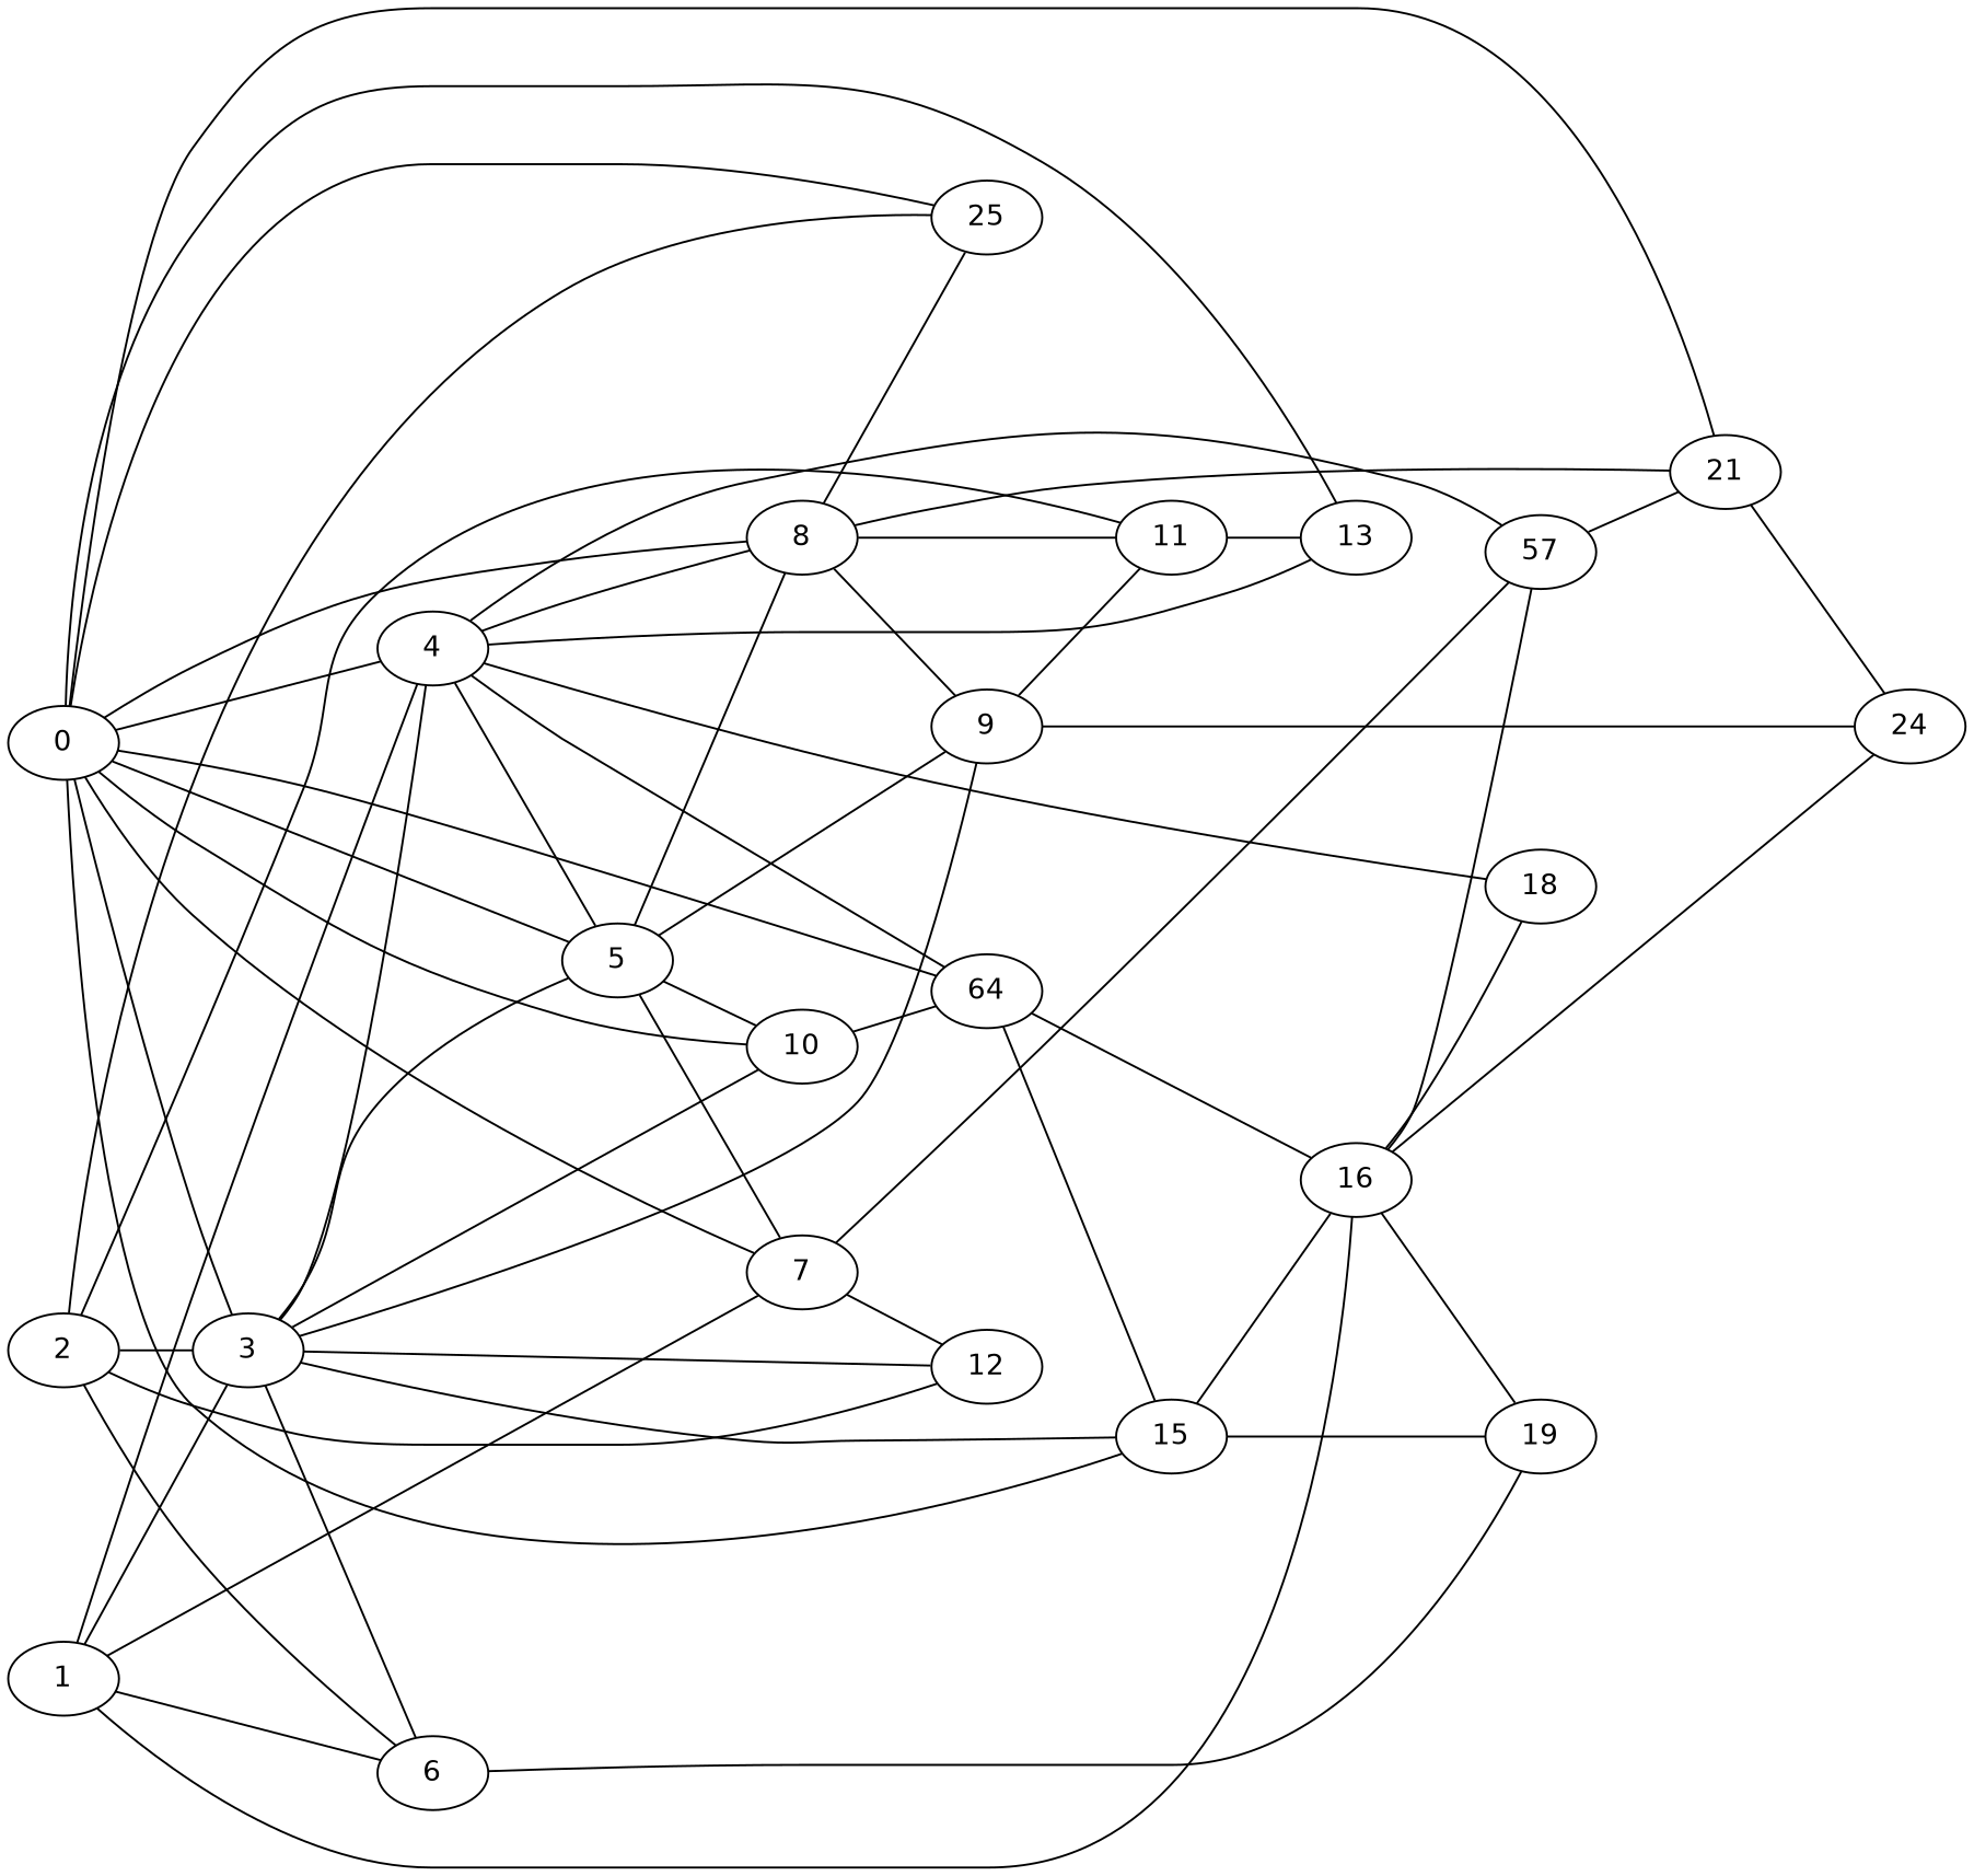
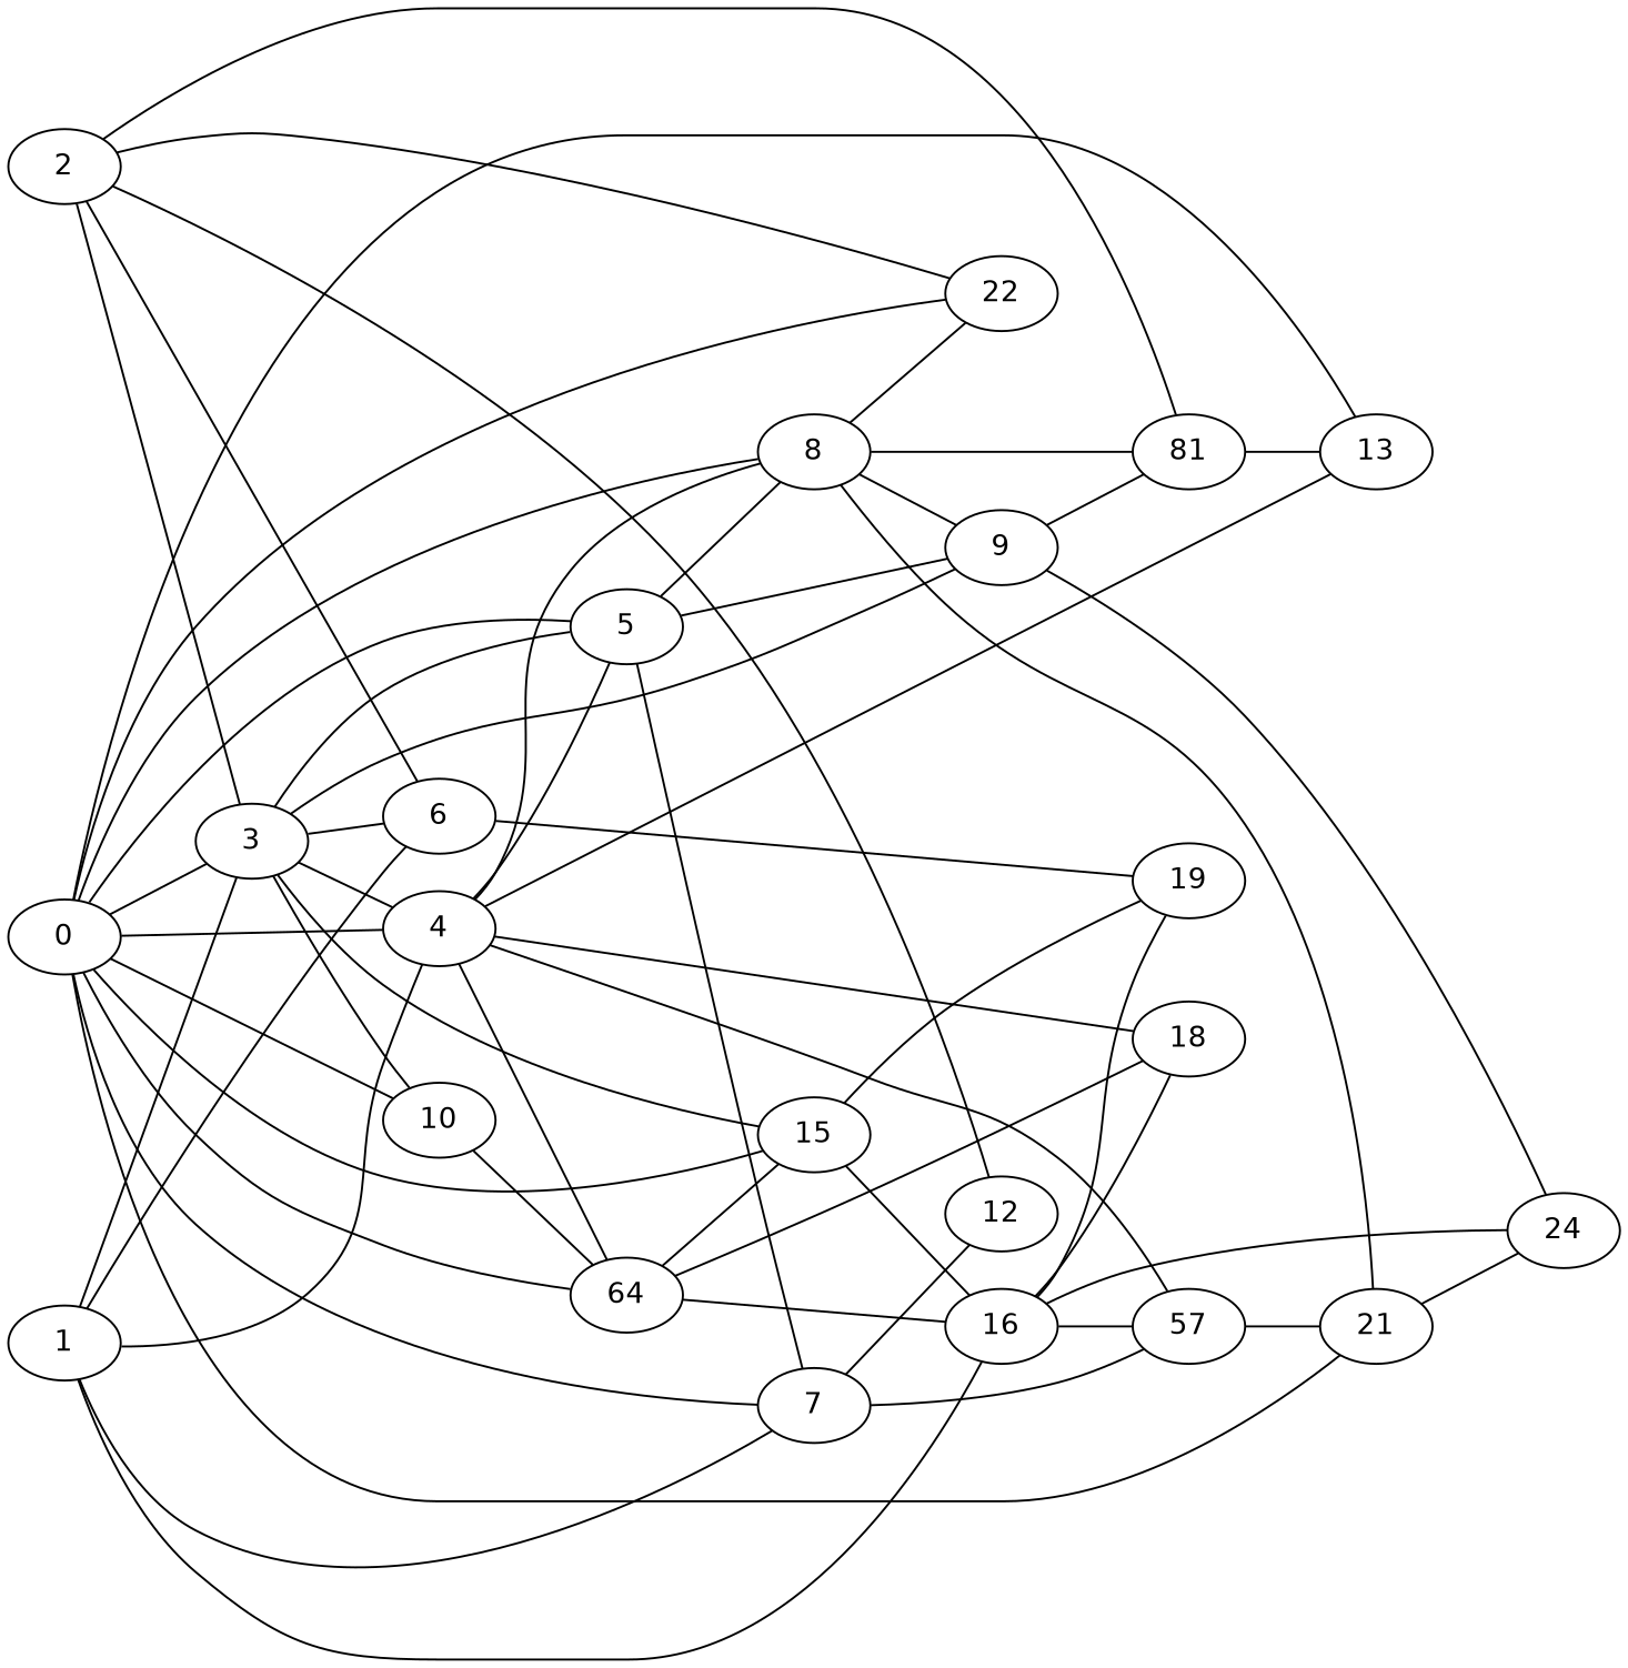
  strict graph {
    fontname="DejaVu Sans"
    rankdir=LR
    node [fontname="DejaVu Sans"]
    edge [fontname="DejaVu Sans" is_available=True prob=1.0]
    0
    3
    4
    5
    7
    8
    10
    13
    n9 [label=64]
    15
    21
-   22 [label=25]
+   22
    6
    12
    9
    n16 [label=57]
    18
-   11
+   11 [label=81]
    16
    19
    24
    1
    2
    0 -- 3 [prob=0.532374557017]
    0 -- 4 [prob=0.995831124522]
    0 -- 5 [prob=0.975360835776]
    0 -- 7 [prob=0.124700476719]
    0 -- 8 [prob=0.226538163013]
    0 -- 10 [prob=0.134037089097]
    0 -- 13
    0 -- n9
    0 -- 15 [prob=0.862021132708]
    0 -- 21 [prob=0.553434967812]
    0 -- 22
    3 -- 4 [prob=0.527910322811]
    3 -- 5 [prob=0.680407323244]
    3 -- 10 [prob=0.290525754063]
    3 -- 15 [prob=0.960687143514]
    3 -- 6
-   3 -- 12 [prob=0.677913598613]
    3 -- 9 [prob=0.417857699857]
    4 -- 5 [prob=0.154858980736]
    4 -- 8 [prob=0.219513804216]
    4 -- 13 [prob=0.156336088773]
    4 -- n9 [prob=0.550238741453]
    4 -- n16 [prob=0.206162921113]
    4 -- 18 [prob=0.0105160495483]
    5 -- 7 [prob=0.780098864045]
    5 -- 8 [prob=0.437501642365]
-   5 -- 10 [prob=0.838941583217]
    5 -- 9 [prob=0.99124482043]
    7 -- 12 [prob=0.747466002259]
    7 -- n16
    8 -- 21 [prob=0.497007336252]
    8 -- 22 [prob=0.377677790233]
    8 -- 9 [prob=0.0319394243342]
    8 -- 11 [prob=0.964788351526]
    10 -- n9
    n9 -- 15 [prob=0.349663046103]
+   n9 -- 18 [prob=0.0387886047358]
    n9 -- 16 [prob=0.516378392831]
    15 -- 16 [prob=0.529879293595]
    15 -- 19
    21 -- 24 [prob=0.850168051441]
    6 -- 19 [prob=0.928643267036]
    9 -- 11 [prob=0.651736273866]
    9 -- 24 [prob=0.0161291444047]
    n16 -- 21 [prob=0.843647621672]
    11 -- 13
    16 -- n16 [prob=0.0639200832485]
    16 -- 18 [prob=0.595959766221]
    16 -- 19 [prob=0.120893532741]
    16 -- 24 [prob=0.424636606817]
    1 -- 3
    1 -- 4 [prob=0.875688961106]
    1 -- 7 [prob=0.294076677501]
    1 -- 6
    1 -- 16 [prob=0.412367584274]
    2 -- 3 [prob=0.513193070578]
    2 -- 22 [prob=0.783044241391]
    2 -- 6 [prob=0.576213529664]
    2 -- 12 [prob=0.304348717384]
    2 -- 11
  }
